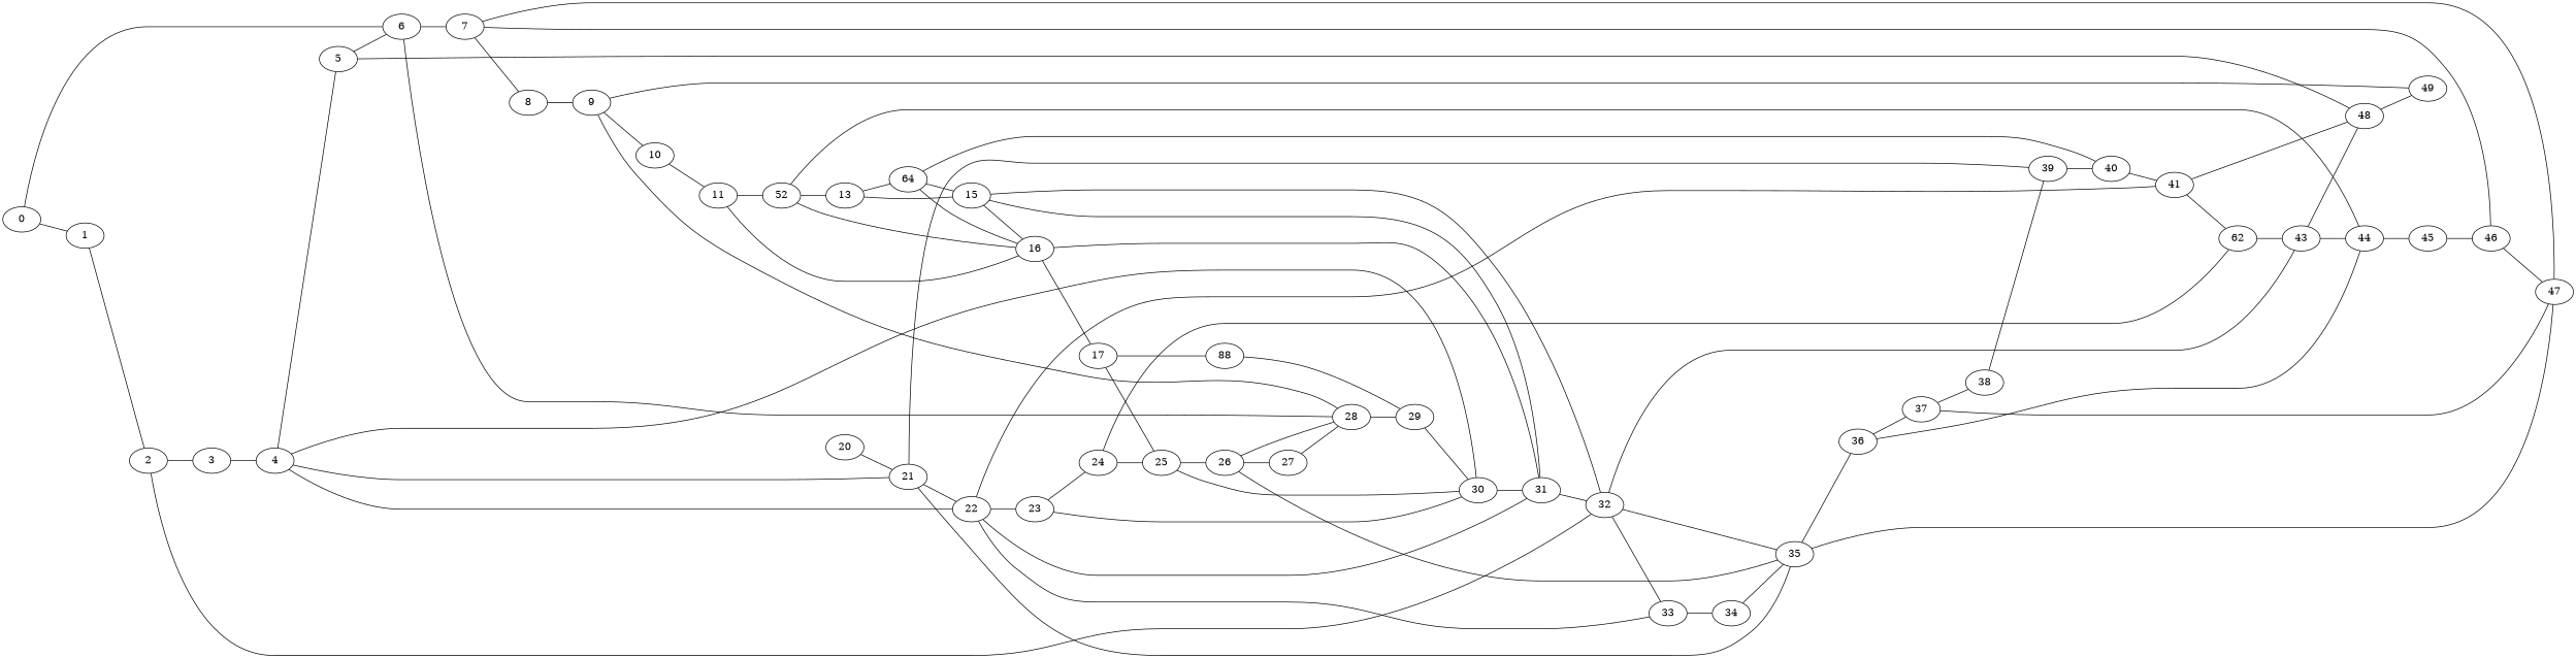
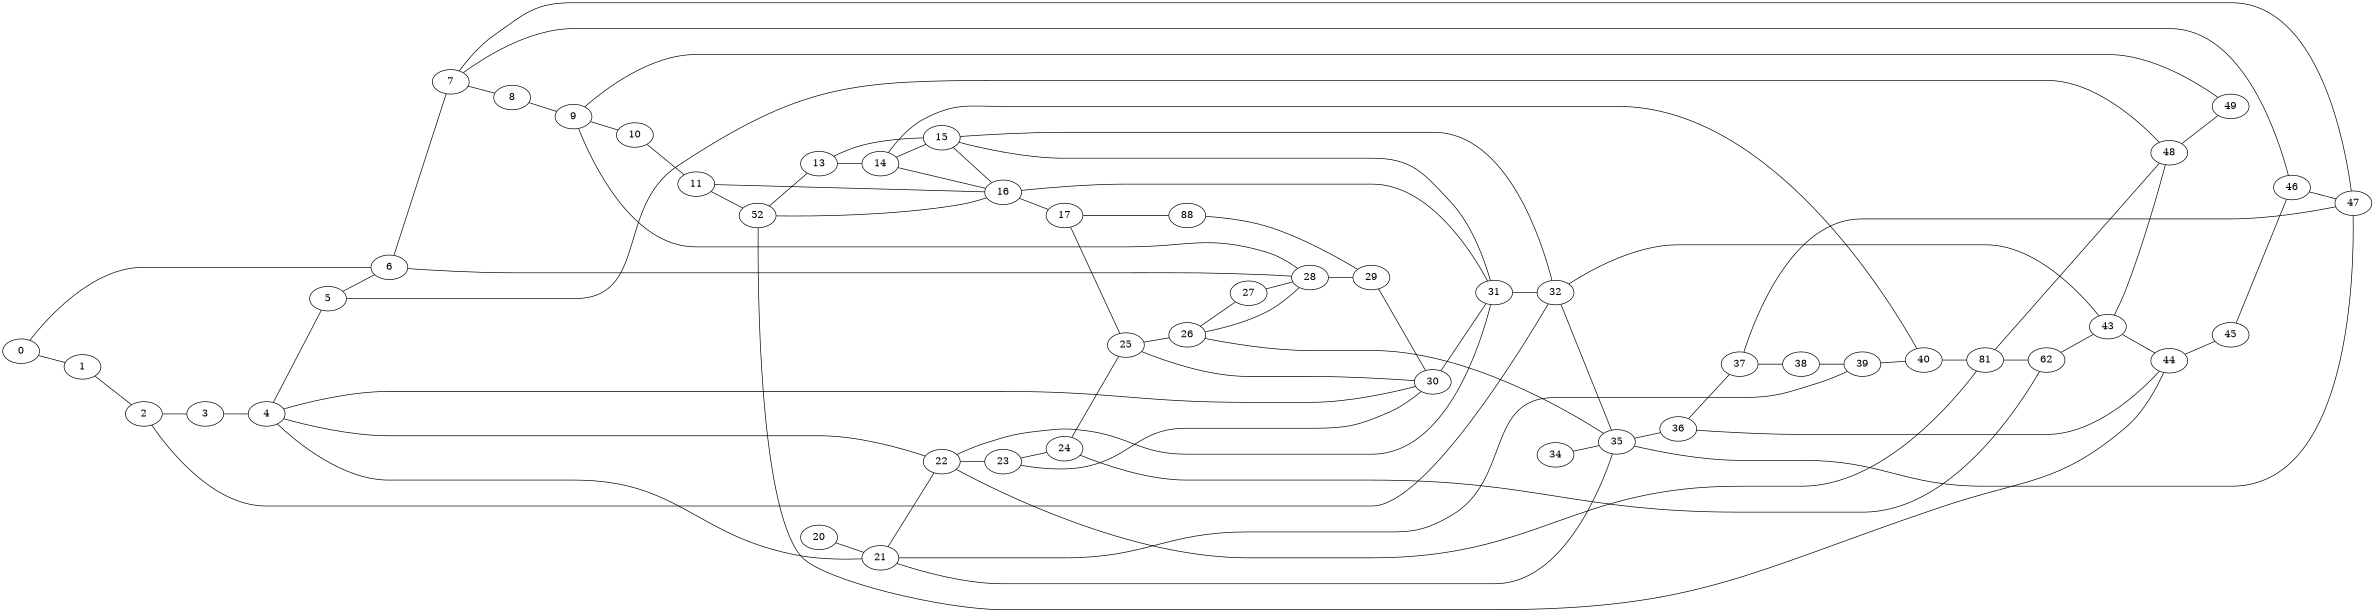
  graph {
    rankdir=LR
    0
    1
    6
    2
    28
    7
    3
    32
    29
    8
    47
    46
    4
    35
-   33
    43
    20
    21
    5
    22
    30
    36
    34
    48
    44
    39
    31
    23
-   41
+   41 [label=81]
    49
    40
    24
    n33 [label=62]
    9
    10
    11
    n37 [label=52]
    16
    13
    17
-   14 [label=64]
+   14
    15
    45
    n44 [label=88]
    25
    26
    27
    37
    38
    0 -- 1
    0 -- 6
    1 -- 2
    6 -- 28
    6 -- 7
    2 -- 3
    2 -- 32
    28 -- 29
    7 -- 8
    7 -- 47
    7 -- 46
    3 -- 4
    32 -- 35
-   32 -- 33
    32 -- 43
    29 -- 30
    8 -- 9
    46 -- 47
    4 -- 21
    4 -- 5
    4 -- 22
    4 -- 30
    35 -- 47
    35 -- 36
-   33 -- 34
    43 -- 48
    43 -- 44
    20 -- 21
    21 -- 35
    21 -- 22
    21 -- 39
    5 -- 6
    5 -- 48
-   22 -- 33
    22 -- 31
    22 -- 23
    22 -- 41
    30 -- 31
    36 -- 44
    36 -- 37
    34 -- 35
    48 -- 49
    44 -- 45
    39 -- 40
    31 -- 32
    23 -- 30
    23 -- 24
    41 -- 48
    41 -- n33
    40 -- 41
    24 -- n33
    24 -- 25
    n33 -- 43
    9 -- 28
    9 -- 49
    9 -- 10
    10 -- 11
    11 -- n37
    11 -- 16
    n37 -- 44
    n37 -- 16
    n37 -- 13
    16 -- 31
    16 -- 17
    13 -- 14
    13 -- 15
    17 -- n44
    17 -- 25
    14 -- 40
    14 -- 16
    14 -- 15
    15 -- 32
    15 -- 31
    15 -- 16
    45 -- 46
    n44 -- 29
    25 -- 30
    25 -- 26
    26 -- 28
    26 -- 35
    26 -- 27
    27 -- 28
    37 -- 47
    37 -- 38
    38 -- 39
  }
